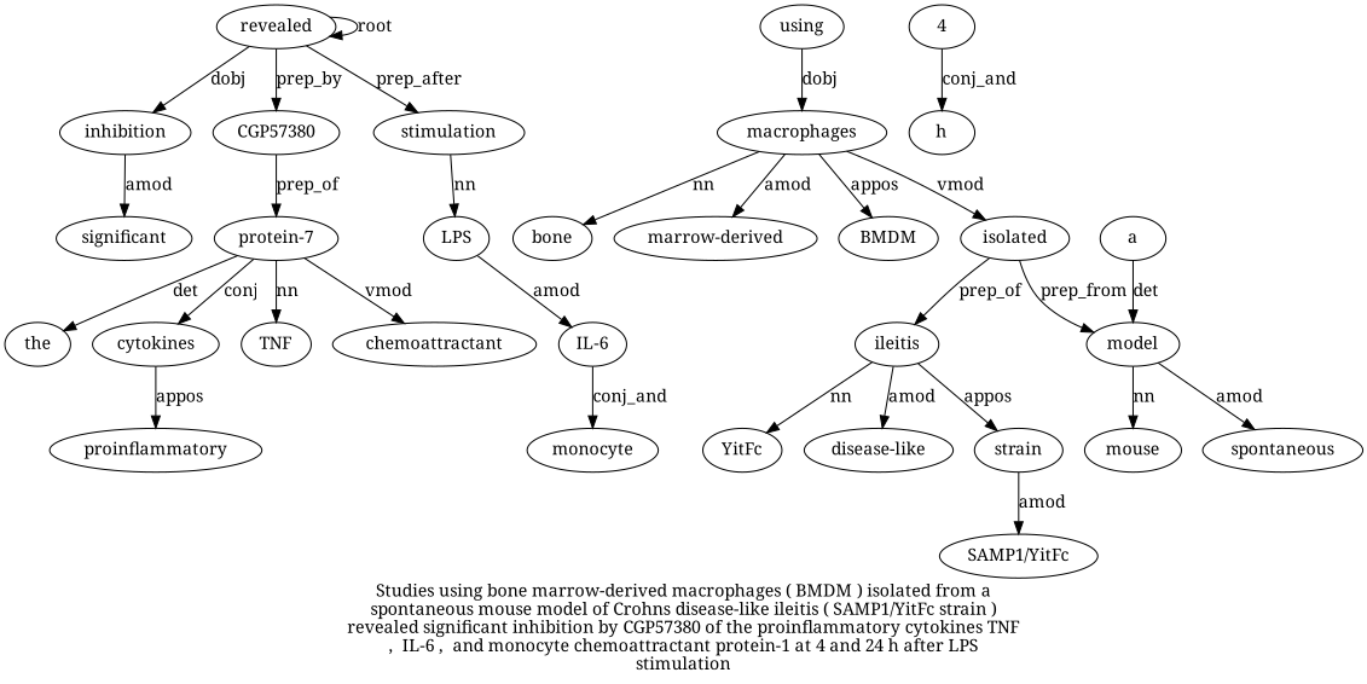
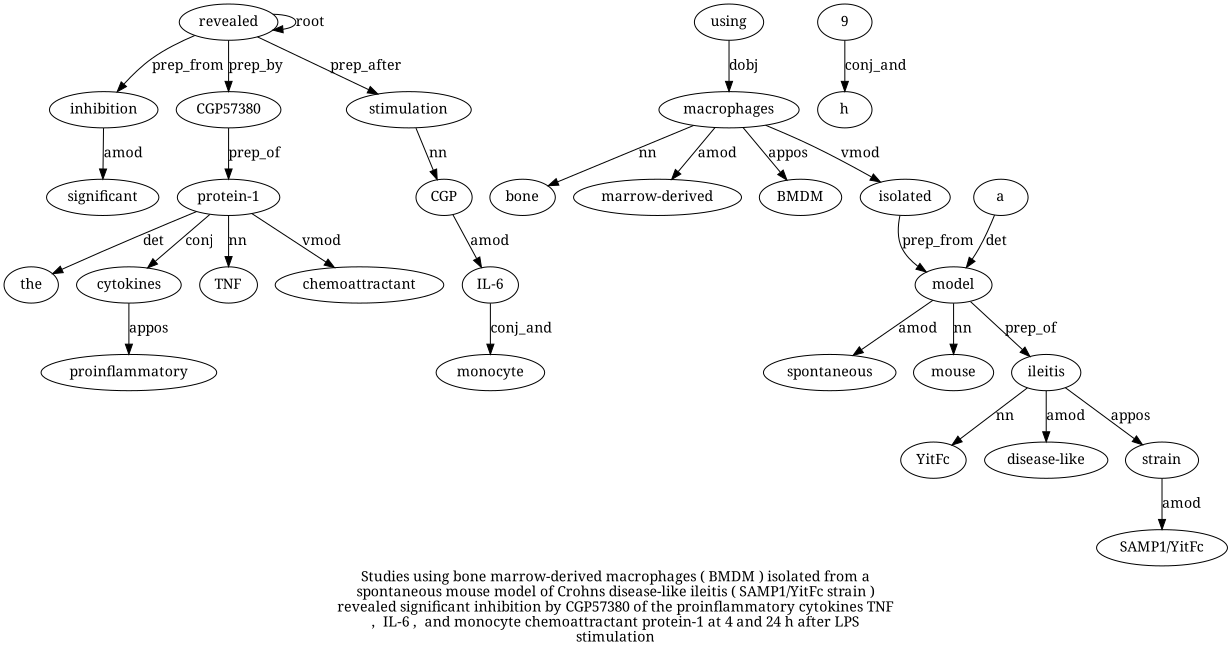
  digraph {
    fontname="Noto Serif"
    label="Studies using bone marrow-derived macrophages ( BMDM ) isolated from a\nspontaneous mouse model of Crohns disease-like ileitis ( SAMP1/YitFc strain )\nrevealed significant inhibition by CGP57380 of the proinflammatory cytokines TNF\n,  IL-6 ,  and monocyte chemoattractant protein-1 at 4 and 24 h after LPS\nstimulation"
    node [fillcolor=white fontname="Noto Serif" style=filled]
    edge [fontname="Noto Serif"]
    n1 [label=revealed]
    n2 [label=inhibition]
    n3 [label=CGP57380]
    n4 [label=stimulation]
    n5 [label=significant]
-   n6 [label="protein-7"]
-   n7 [label=LPS]
+   n6 [label="protein-1"]
+   n7 [label=CGP]
    n8 [label=using]
    n9 [label=macrophages]
    n10 [label=bone]
    n11 [label="marrow-derived"]
    n12 [label=BMDM]
    n13 [label=isolated]
    n14 [label=model]
    n15 [label=spontaneous]
    n16 [label=mouse]
    n17 [label=ileitis]
    n18 [label=a]
    n19 [label=YitFc]
    n20 [label="disease-like"]
    n21 [label=strain]
    n22 [label="SAMP1/YitFc"]
    n23 [label=the]
    n24 [label=cytokines]
    n25 [label=TNF]
    n26 [label=chemoattractant]
    n27 [label=proinflammatory]
    n28 [label="IL-6"]
    n29 [label=monocyte]
-   n30 [label=4]
+   n30 [label=9]
    n31 [label=h]
    n1 -> n1 [label=root]
-   n1 -> n2 [label=dobj]
+   n1 -> n2 [label=prep_from]
    n1 -> n3 [label=prep_by]
    n1 -> n4 [label=prep_after]
    n2 -> n5 [label=amod]
    n3 -> n6 [label=prep_of]
    n4 -> n7 [label=nn]
    n6 -> n23 [label=det]
    n6 -> n24 [label=conj]
    n6 -> n25 [label=nn]
    n6 -> n26 [label=vmod]
    n7 -> n28 [label=amod]
    n8 -> n9 [label=dobj]
    n9 -> n10 [label=nn]
    n9 -> n11 [label=amod]
    n9 -> n12 [label=appos]
    n9 -> n13 [label=vmod]
    n13 -> n14 [label=prep_from]
    n14 -> n15 [label=amod]
    n14 -> n16 [label=nn]
-   n13 -> n17 [label=prep_of]
+   n14 -> n17 [label=prep_of]
    n17 -> n19 [label=nn]
    n17 -> n20 [label=amod]
    n17 -> n21 [label=appos]
    n18 -> n14 [label=det]
    n21 -> n22 [label=amod]
    n24 -> n27 [label=appos]
    n28 -> n29 [label=conj_and]
    n30 -> n31 [label=conj_and]
  }
